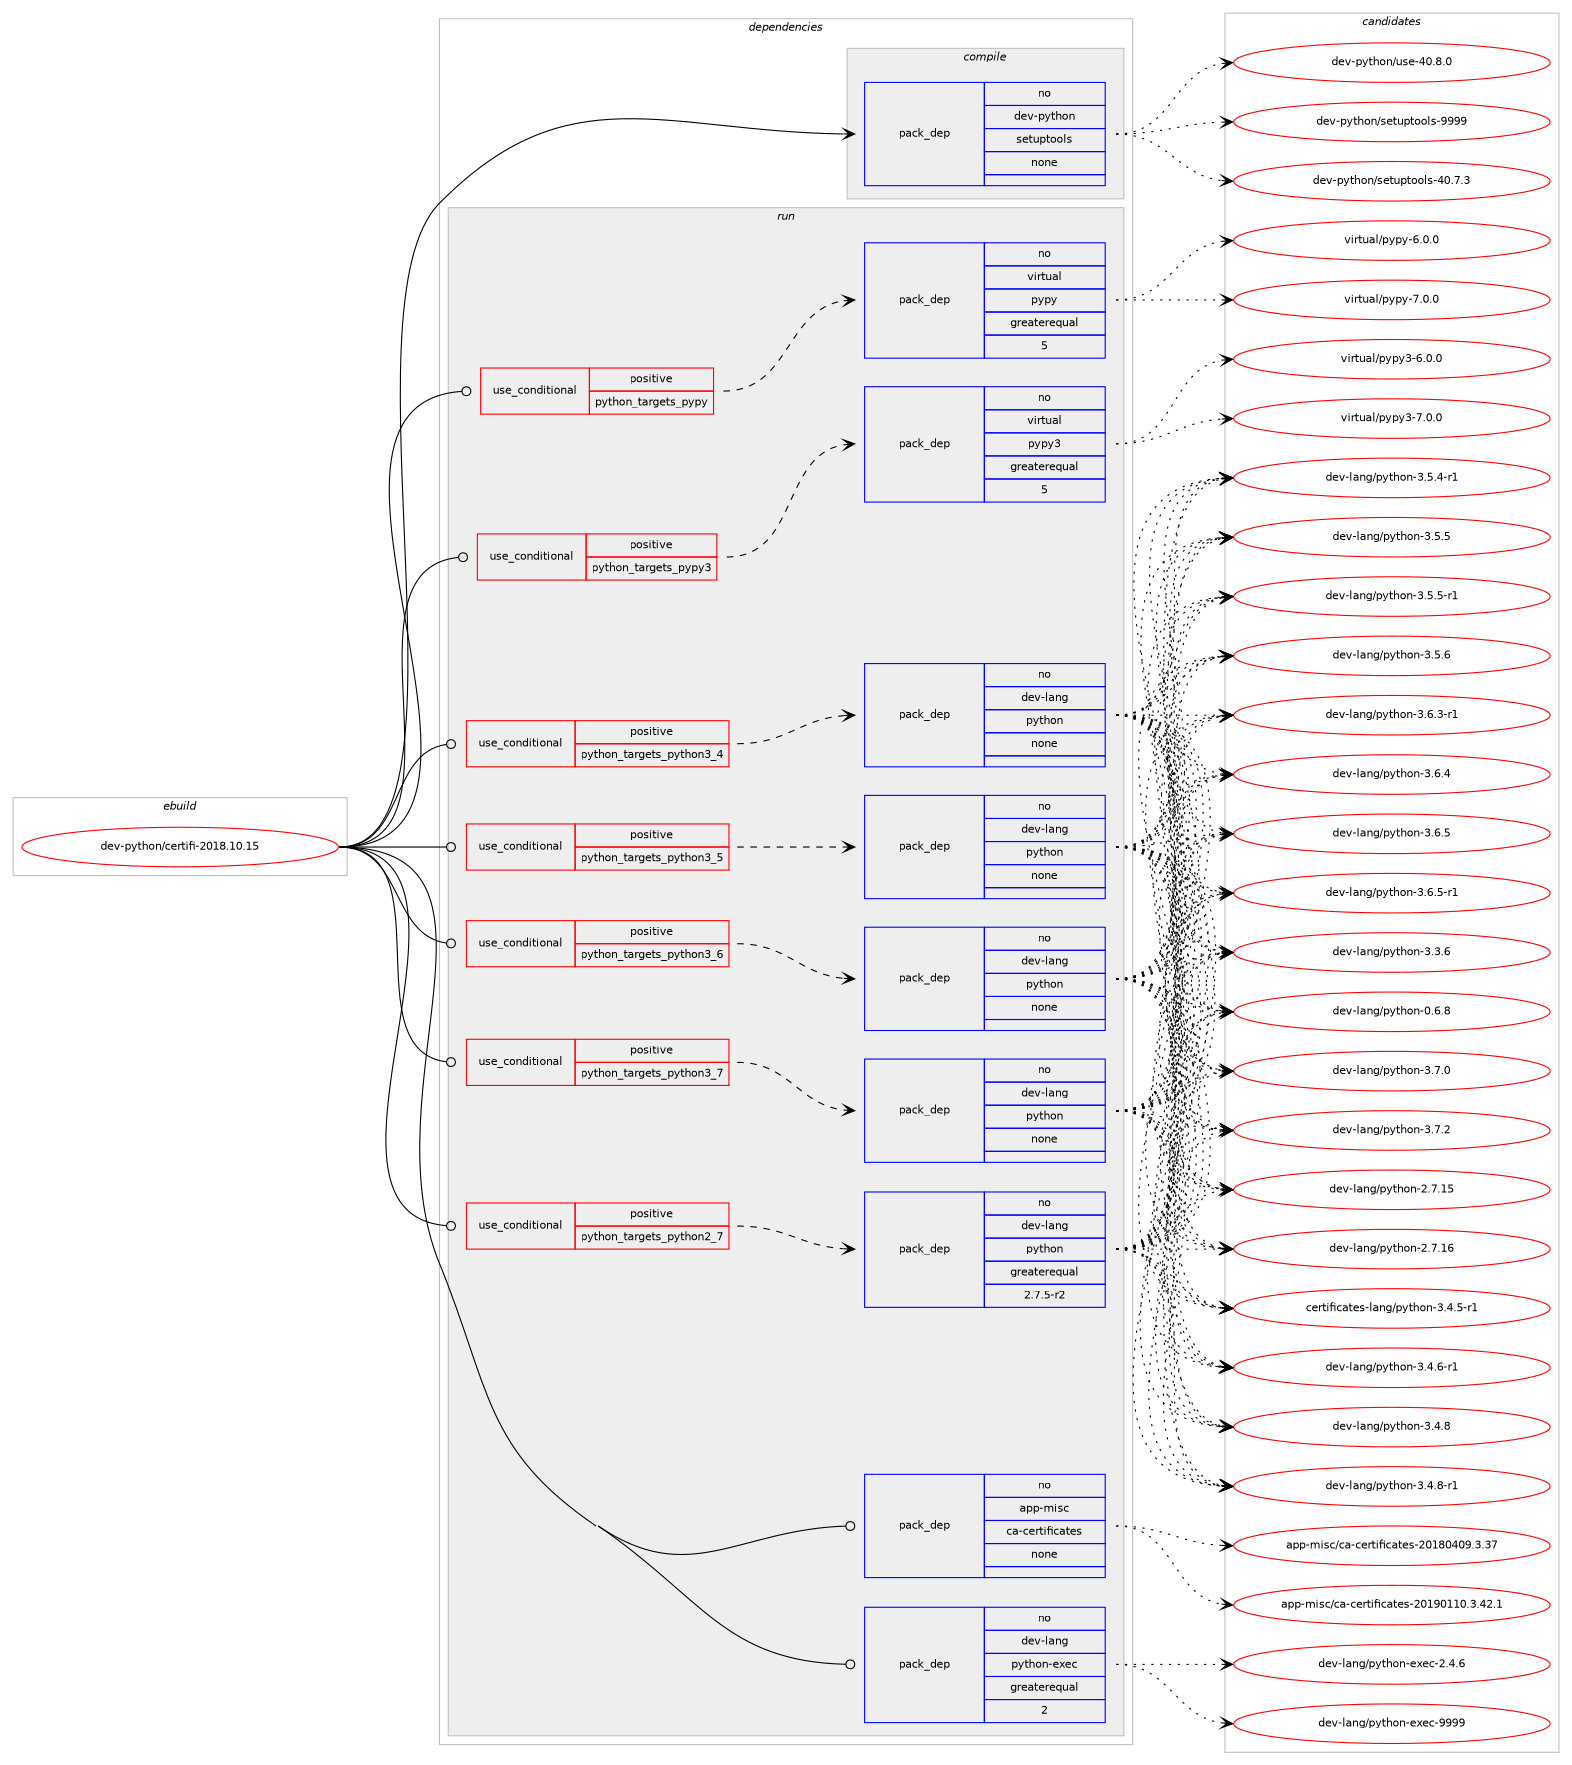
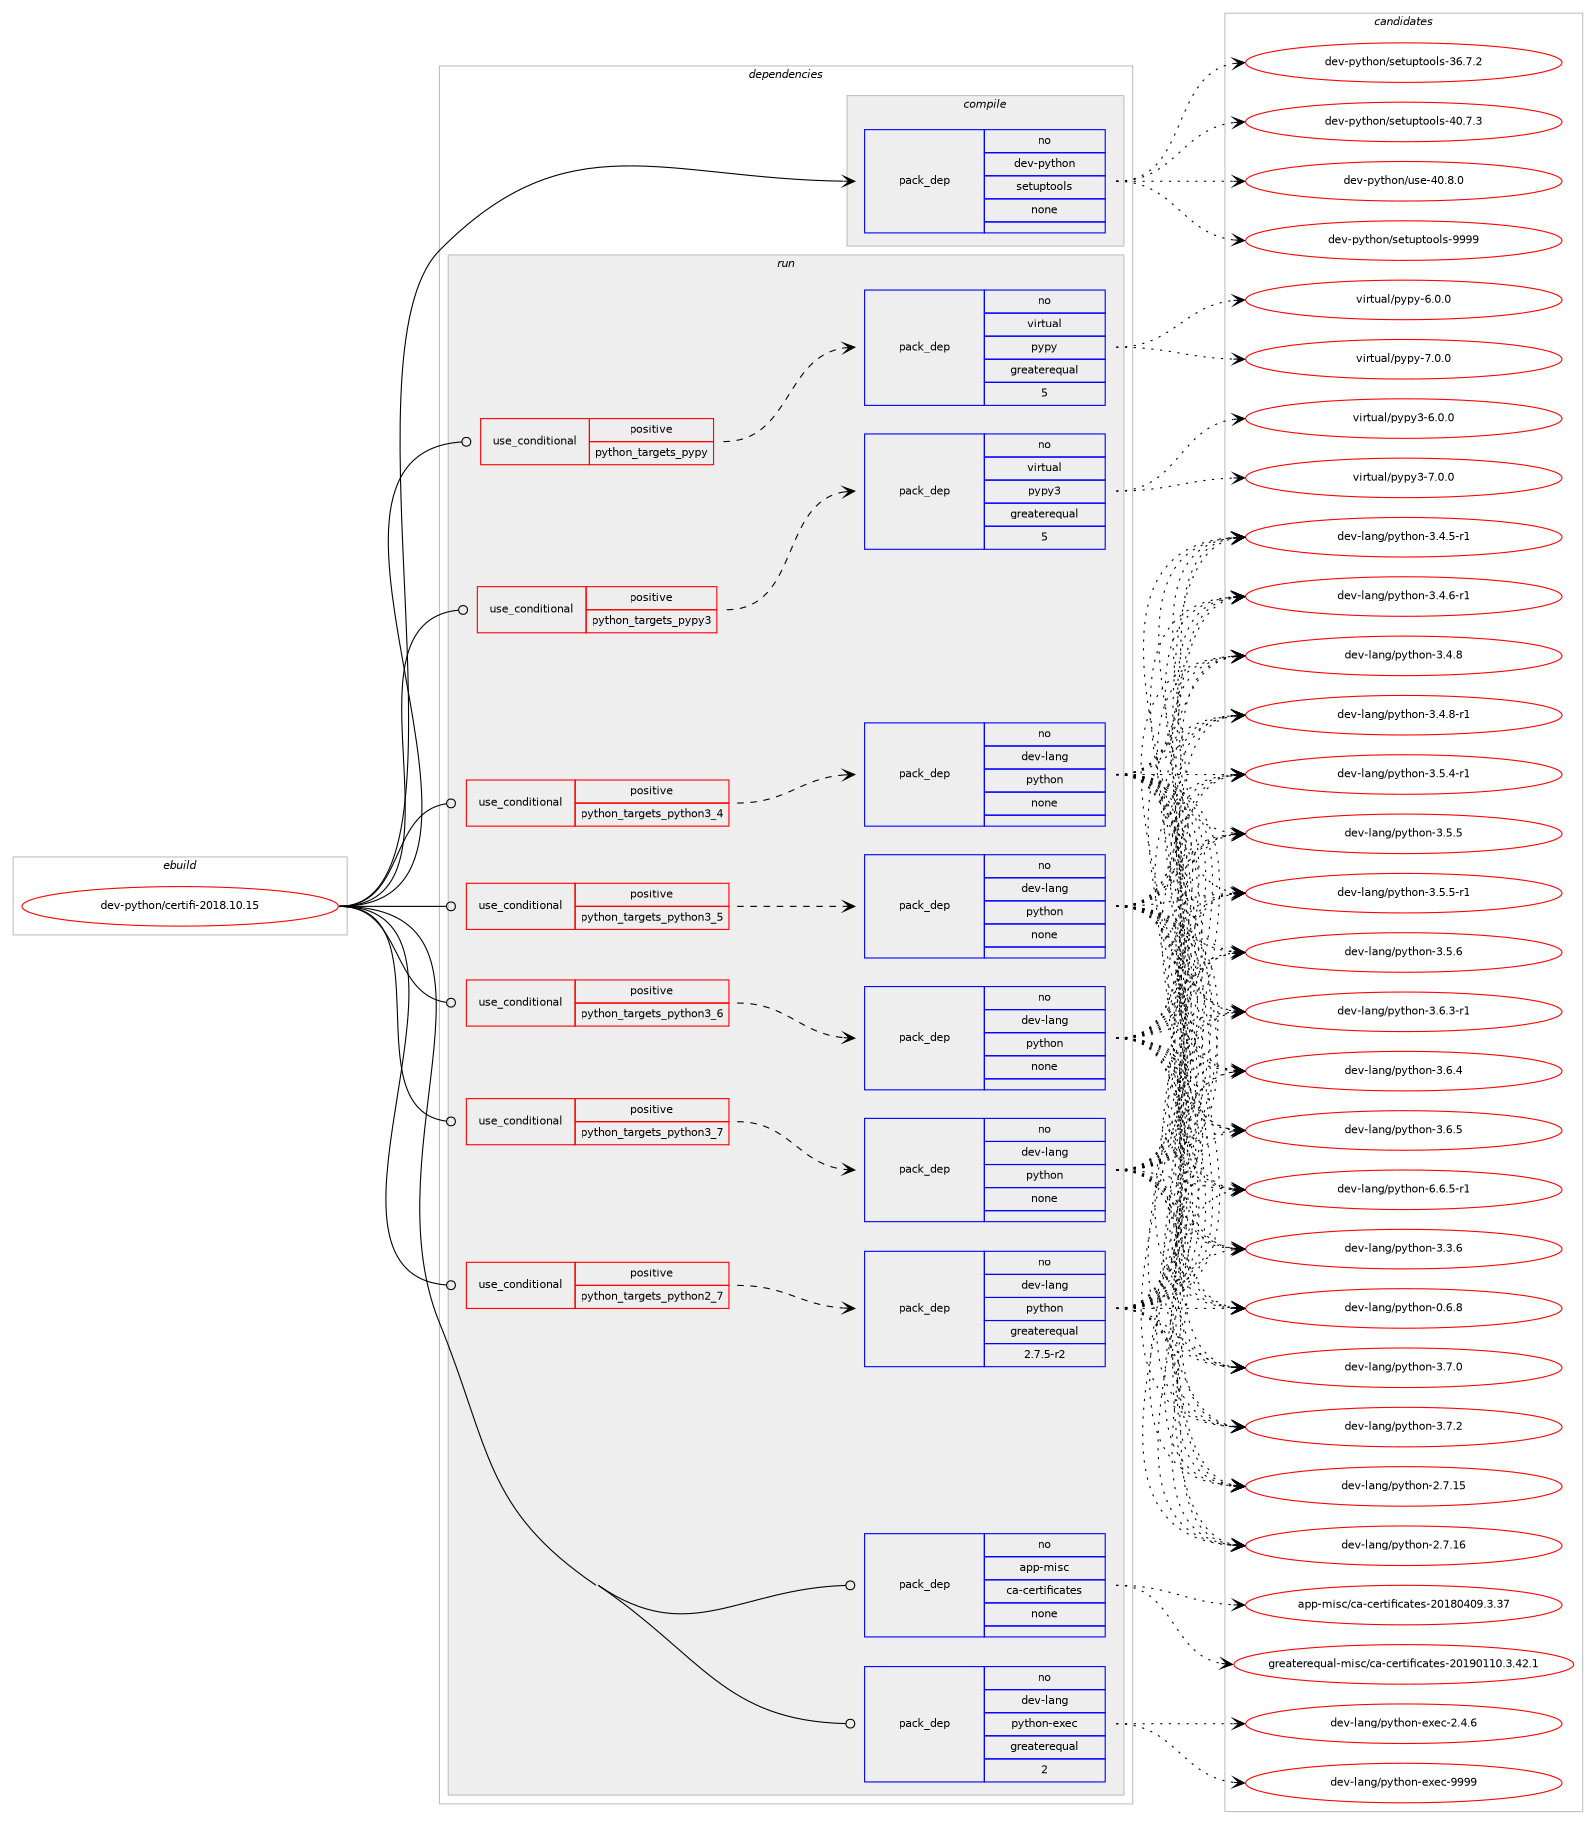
  digraph {
    compound=true
    concentrate=true
    fontname=Helvetica
    fontsize=10
    newrank=true
    rankdir=LR
    ranksep=1.5
    node [color=red fontname=Helvetica fontsize=10]
    edge [arrowhead=vee headport=w style=dotted tailport=e weight=100]
    n1 [label="dev-python/certifi-2018.10.15" width=4]
    n2 [color=blue label=<<TABLE BORDER="0" CELLBORDER="1" CELLSPACING="0" CELLPADDING="4" WIDTH="220"><TR><TD ROWSPAN="6" CELLPADDING="30">pack_dep</TD></TR><TR><TD WIDTH="110">no</TD></TR><TR><TD>dev-python</TD></TR><TR><TD>setuptools</TD></TR><TR><TD>none</TD></TR><TR><TD></TD></TR></TABLE>> shape=none]
    n3 [color=blue label=<<TABLE BORDER="0" CELLBORDER="1" CELLSPACING="0" CELLPADDING="4" WIDTH="220"><TR><TD ROWSPAN="6" CELLPADDING="30">pack_dep</TD></TR><TR><TD WIDTH="110">no</TD></TR><TR><TD>virtual</TD></TR><TR><TD>pypy</TD></TR><TR><TD>greaterequal</TD></TR><TR><TD>5</TD></TR></TABLE>> shape=none]
    n4 [label=<<TABLE BORDER="0" CELLBORDER="1" CELLSPACING="0" CELLPADDING="4"><TR><TD ROWSPAN="3" CELLPADDING="10">use_conditional</TD></TR><TR><TD>positive</TD></TR><TR><TD>python_targets_pypy</TD></TR></TABLE>> shape=none]
    n5 [color=blue label=<<TABLE BORDER="0" CELLBORDER="1" CELLSPACING="0" CELLPADDING="4" WIDTH="220"><TR><TD ROWSPAN="6" CELLPADDING="30">pack_dep</TD></TR><TR><TD WIDTH="110">no</TD></TR><TR><TD>virtual</TD></TR><TR><TD>pypy3</TD></TR><TR><TD>greaterequal</TD></TR><TR><TD>5</TD></TR></TABLE>> shape=none]
    n6 [label=<<TABLE BORDER="0" CELLBORDER="1" CELLSPACING="0" CELLPADDING="4"><TR><TD ROWSPAN="3" CELLPADDING="10">use_conditional</TD></TR><TR><TD>positive</TD></TR><TR><TD>python_targets_pypy3</TD></TR></TABLE>> shape=none]
    n7 [color=blue label=<<TABLE BORDER="0" CELLBORDER="1" CELLSPACING="0" CELLPADDING="4" WIDTH="220"><TR><TD ROWSPAN="6" CELLPADDING="30">pack_dep</TD></TR><TR><TD WIDTH="110">no</TD></TR><TR><TD>dev-lang</TD></TR><TR><TD>python</TD></TR><TR><TD>greaterequal</TD></TR><TR><TD>2.7.5-r2</TD></TR></TABLE>> shape=none]
    n8 [label=<<TABLE BORDER="0" CELLBORDER="1" CELLSPACING="0" CELLPADDING="4"><TR><TD ROWSPAN="3" CELLPADDING="10">use_conditional</TD></TR><TR><TD>positive</TD></TR><TR><TD>python_targets_python2_7</TD></TR></TABLE>> shape=none]
    n9 [color=blue label=<<TABLE BORDER="0" CELLBORDER="1" CELLSPACING="0" CELLPADDING="4" WIDTH="220"><TR><TD ROWSPAN="6" CELLPADDING="30">pack_dep</TD></TR><TR><TD WIDTH="110">no</TD></TR><TR><TD>dev-lang</TD></TR><TR><TD>python</TD></TR><TR><TD>none</TD></TR><TR><TD></TD></TR></TABLE>> shape=none]
    n10 [label=<<TABLE BORDER="0" CELLBORDER="1" CELLSPACING="0" CELLPADDING="4"><TR><TD ROWSPAN="3" CELLPADDING="10">use_conditional</TD></TR><TR><TD>positive</TD></TR><TR><TD>python_targets_python3_4</TD></TR></TABLE>> shape=none]
    n11 [color=blue label=<<TABLE BORDER="0" CELLBORDER="1" CELLSPACING="0" CELLPADDING="4" WIDTH="220"><TR><TD ROWSPAN="6" CELLPADDING="30">pack_dep</TD></TR><TR><TD WIDTH="110">no</TD></TR><TR><TD>dev-lang</TD></TR><TR><TD>python</TD></TR><TR><TD>none</TD></TR><TR><TD></TD></TR></TABLE>> shape=none]
    n12 [label=<<TABLE BORDER="0" CELLBORDER="1" CELLSPACING="0" CELLPADDING="4"><TR><TD ROWSPAN="3" CELLPADDING="10">use_conditional</TD></TR><TR><TD>positive</TD></TR><TR><TD>python_targets_python3_5</TD></TR></TABLE>> shape=none]
    n13 [color=blue label=<<TABLE BORDER="0" CELLBORDER="1" CELLSPACING="0" CELLPADDING="4" WIDTH="220"><TR><TD ROWSPAN="6" CELLPADDING="30">pack_dep</TD></TR><TR><TD WIDTH="110">no</TD></TR><TR><TD>dev-lang</TD></TR><TR><TD>python</TD></TR><TR><TD>none</TD></TR><TR><TD></TD></TR></TABLE>> shape=none]
    n14 [label=<<TABLE BORDER="0" CELLBORDER="1" CELLSPACING="0" CELLPADDING="4"><TR><TD ROWSPAN="3" CELLPADDING="10">use_conditional</TD></TR><TR><TD>positive</TD></TR><TR><TD>python_targets_python3_6</TD></TR></TABLE>> shape=none]
    n15 [color=blue label=<<TABLE BORDER="0" CELLBORDER="1" CELLSPACING="0" CELLPADDING="4" WIDTH="220"><TR><TD ROWSPAN="6" CELLPADDING="30">pack_dep</TD></TR><TR><TD WIDTH="110">no</TD></TR><TR><TD>dev-lang</TD></TR><TR><TD>python</TD></TR><TR><TD>none</TD></TR><TR><TD></TD></TR></TABLE>> shape=none]
    n16 [label=<<TABLE BORDER="0" CELLBORDER="1" CELLSPACING="0" CELLPADDING="4"><TR><TD ROWSPAN="3" CELLPADDING="10">use_conditional</TD></TR><TR><TD>positive</TD></TR><TR><TD>python_targets_python3_7</TD></TR></TABLE>> shape=none]
    n17 [color=blue label=<<TABLE BORDER="0" CELLBORDER="1" CELLSPACING="0" CELLPADDING="4" WIDTH="220"><TR><TD ROWSPAN="6" CELLPADDING="30">pack_dep</TD></TR><TR><TD WIDTH="110">no</TD></TR><TR><TD>app-misc</TD></TR><TR><TD>ca-certificates</TD></TR><TR><TD>none</TD></TR><TR><TD></TD></TR></TABLE>> shape=none]
    n18 [color=blue label=<<TABLE BORDER="0" CELLBORDER="1" CELLSPACING="0" CELLPADDING="4" WIDTH="220"><TR><TD ROWSPAN="6" CELLPADDING="30">pack_dep</TD></TR><TR><TD WIDTH="110">no</TD></TR><TR><TD>dev-lang</TD></TR><TR><TD>python-exec</TD></TR><TR><TD>greaterequal</TD></TR><TR><TD>2</TD></TR></TABLE>> shape=none]
+   n19 [label="dev-python/setuptools-36.7.2" width=4]
    n20 [label="dev-python/setuptools-40.7.3" width=4]
    n21 [label="dev-python/use-40.8.0" width=4]
    n22 [label="dev-python/setuptools-9999" width=4]
    n23 [label="virtual/pypy-6.0.0" width=4]
    n24 [label="virtual/pypy-7.0.0" width=4]
    n25 [label="virtual/pypy3-6.0.0" width=4]
    n26 [label="virtual/pypy3-7.0.0" width=4]
    n27 [label="dev-lang/python-2.7.15" width=4]
    n28 [label="dev-lang/python-2.7.16" width=4]
-   n29 [label="certificates-lang/python-3.4.5-r1" width=4]
+   n29 [label="dev-lang/python-3.4.5-r1" width=4]
    n30 [label="dev-lang/python-3.4.6-r1" width=4]
    n31 [label="dev-lang/python-3.4.8" width=4]
    n32 [label="dev-lang/python-3.4.8-r1" width=4]
    n33 [label="dev-lang/python-3.5.4-r1" width=4]
    n34 [label="dev-lang/python-3.5.5" width=4]
    n35 [label="dev-lang/python-3.5.5-r1" width=4]
    n36 [label="dev-lang/python-3.5.6" width=4]
    n37 [label="dev-lang/python-3.6.3-r1" width=4]
    n38 [label="dev-lang/python-3.6.4" width=4]
    n39 [label="dev-lang/python-3.6.5" width=4]
-   n40 [label="dev-lang/python-3.6.5-r1" width=4]
+   n40 [label="dev-lang/python-6.6.5-r1" width=4]
    n41 [label="dev-lang/python-3.3.6" width=4]
    n42 [label="dev-lang/python-0.6.8" width=4]
    n43 [label="dev-lang/python-3.7.0" width=4]
    n44 [label="dev-lang/python-3.7.2" width=4]
    n45 [label="app-misc/ca-certificates-20180409.3.37" width=4]
-   n46 [label="app-misc/ca-certificates-20190110.3.42.1" width=4]
+   n46 [label="greaterequal-misc/ca-certificates-20190110.3.42.1" width=4]
    n47 [label="dev-lang/python-exec-2.4.6" width=4]
    n48 [label="dev-lang/python-exec-9999" width=4]
    subgraph cluster_1 {
      color=gray
      label=<<i>ebuild</i>>
      rank=same
      n1
    }
    subgraph cluster_2 {
      color=gray
      label=<<i>dependencies</i>>
      subgraph cluster_3 {
        color=gray
        fillcolor="#eeeeee"
        label=<<i>compile</i>>
        style=filled
        subgraph sub_4 {
          color=gray
          fillcolor="#eeeeee"
          label=<<i>compile</i>>
          style=filled
          n2
        }
      }
      subgraph cluster_5 {
        color=gray
        fillcolor="#eeeeee"
        label=<<i>compile and run</i>>
        style=filled
      }
      subgraph cluster_6 {
        color=gray
        fillcolor="#eeeeee"
        label=<<i>run</i>>
        style=filled
        subgraph sub_7 {
          color=gray
          fillcolor="#eeeeee"
          label=<<i>run</i>>
          style=filled
          n4
          subgraph sub_8 {
            color=gray
            fillcolor="#eeeeee"
            label=<<i>run</i>>
            style=filled
            n3
          }
        }
        subgraph sub_9 {
          color=gray
          fillcolor="#eeeeee"
          label=<<i>run</i>>
          style=filled
          n6
          subgraph sub_10 {
            color=gray
            fillcolor="#eeeeee"
            label=<<i>run</i>>
            style=filled
            n5
          }
        }
        subgraph sub_11 {
          color=gray
          fillcolor="#eeeeee"
          label=<<i>run</i>>
          style=filled
          n8
          subgraph sub_12 {
            color=gray
            fillcolor="#eeeeee"
            label=<<i>run</i>>
            style=filled
            n7
          }
        }
        subgraph sub_13 {
          color=gray
          fillcolor="#eeeeee"
          label=<<i>run</i>>
          style=filled
          n10
          subgraph sub_14 {
            color=gray
            fillcolor="#eeeeee"
            label=<<i>run</i>>
            style=filled
            n9
          }
        }
        subgraph sub_15 {
          color=gray
          fillcolor="#eeeeee"
          label=<<i>run</i>>
          style=filled
          n12
          subgraph sub_16 {
            color=gray
            fillcolor="#eeeeee"
            label=<<i>run</i>>
            style=filled
            n11
          }
        }
        subgraph sub_17 {
          color=gray
          fillcolor="#eeeeee"
          label=<<i>run</i>>
          style=filled
          n14
          subgraph sub_18 {
            color=gray
            fillcolor="#eeeeee"
            label=<<i>run</i>>
            style=filled
            n13
          }
        }
        subgraph sub_19 {
          color=gray
          fillcolor="#eeeeee"
          label=<<i>run</i>>
          style=filled
          n16
          subgraph sub_20 {
            color=gray
            fillcolor="#eeeeee"
            label=<<i>run</i>>
            style=filled
            n15
          }
        }
        subgraph sub_21 {
          color=gray
          fillcolor="#eeeeee"
          label=<<i>run</i>>
          style=filled
          n17
        }
        subgraph sub_22 {
          color=gray
          fillcolor="#eeeeee"
          label=<<i>run</i>>
          style=filled
          n18
        }
      }
    }
    subgraph cluster_23 {
      color=gray
      label=<<i>candidates</i>>
      rank=same
      subgraph sub_24 {
        color=black
        label=<<i>candidates</i>>
        nodesep=1
        rank=same
+       n19
        n20
        n21
        n22
      }
      subgraph sub_25 {
        color=black
        label=<<i>candidates</i>>
        nodesep=1
        rank=same
        n23
        n24
      }
      subgraph sub_26 {
        color=black
        label=<<i>candidates</i>>
        nodesep=1
        rank=same
        n25
        n26
      }
      subgraph sub_27 {
        color=black
        label=<<i>candidates</i>>
        nodesep=1
        rank=same
        n27
        n28
        n29
        n30
        n31
        n32
        n33
        n34
        n35
        n36
        n37
        n38
        n39
        n40
        n41
        n42
        n43
        n44
      }
      subgraph sub_28 {
        color=black
        label=<<i>candidates</i>>
        nodesep=1
        rank=same
        n27
        n28
        n29
        n30
        n31
        n32
        n33
        n34
        n35
        n36
        n37
        n38
        n39
        n40
        n41
        n42
        n43
        n44
      }
      subgraph sub_29 {
        color=black
        label=<<i>candidates</i>>
        nodesep=1
        rank=same
        n27
        n28
        n29
        n30
        n31
        n32
        n33
        n34
        n35
        n36
        n37
        n38
        n39
        n40
        n41
        n42
        n43
        n44
      }
      subgraph sub_30 {
        color=black
        label=<<i>candidates</i>>
        nodesep=1
        rank=same
        n27
        n28
        n29
        n30
        n31
        n32
        n33
        n34
        n35
        n36
        n37
        n38
        n39
        n40
        n41
        n42
        n43
        n44
      }
      subgraph sub_31 {
        color=black
        label=<<i>candidates</i>>
        nodesep=1
        rank=same
        n27
        n28
        n29
        n30
        n31
        n32
        n33
        n34
        n35
        n36
        n37
        n38
        n39
        n40
        n41
        n42
        n43
        n44
      }
      subgraph sub_32 {
        color=black
        label=<<i>candidates</i>>
        nodesep=1
        rank=same
        n45
        n46
      }
      subgraph sub_33 {
        color=black
        label=<<i>candidates</i>>
        nodesep=1
        rank=same
        n47
        n48
      }
    }
    n1 -> n2 [style=solid weight=20]
    n1 -> n4 [arrowhead=odot style=solid weight=20]
    n1 -> n6 [arrowhead=odot style=solid weight=20]
    n1 -> n8 [arrowhead=odot style=solid weight=20]
    n1 -> n10 [arrowhead=odot style=solid weight=20]
    n1 -> n12 [arrowhead=odot style=solid weight=20]
    n1 -> n14 [arrowhead=odot style=solid weight=20]
    n1 -> n16 [arrowhead=odot style=solid weight=20]
    n1 -> n17 [arrowhead=odot style=solid weight=20]
    n1 -> n18 [arrowhead=odot style=solid weight=20]
+   n2 -> n19
    n2 -> n20
    n2 -> n21
    n2 -> n22
    n3 -> n23
    n3 -> n24
    n4 -> n3 [style=dashed weight=20]
    n5 -> n25
    n5 -> n26
    n6 -> n5 [style=dashed weight=20]
    n7 -> n27
    n7 -> n28
    n7 -> n29
    n7 -> n30
    n7 -> n31
    n7 -> n32
    n7 -> n33
    n7 -> n34
    n7 -> n35
    n7 -> n36
    n7 -> n37
    n7 -> n38
    n7 -> n39
    n7 -> n40
    n7 -> n41
    n7 -> n42
    n7 -> n43
    n7 -> n44
    n8 -> n7 [style=dashed weight=20]
    n9 -> n27
    n9 -> n28
    n9 -> n29
    n9 -> n30
    n9 -> n31
    n9 -> n32
    n9 -> n33
    n9 -> n34
    n9 -> n35
    n9 -> n36
    n9 -> n37
    n9 -> n38
    n9 -> n39
    n9 -> n40
    n9 -> n41
    n9 -> n42
    n9 -> n43
    n9 -> n44
    n10 -> n9 [style=dashed weight=20]
    n11 -> n27
    n11 -> n28
    n11 -> n29
    n11 -> n30
    n11 -> n31
    n11 -> n32
    n11 -> n33
    n11 -> n34
    n11 -> n35
    n11 -> n36
    n11 -> n37
    n11 -> n38
    n11 -> n39
    n11 -> n40
    n11 -> n41
    n11 -> n42
    n11 -> n43
    n11 -> n44
    n12 -> n11 [style=dashed weight=20]
    n13 -> n27
    n13 -> n28
    n13 -> n29
    n13 -> n30
    n13 -> n31
    n13 -> n32
    n13 -> n33
    n13 -> n34
    n13 -> n35
    n13 -> n36
    n13 -> n37
    n13 -> n38
    n13 -> n39
    n13 -> n40
    n13 -> n41
    n13 -> n42
    n13 -> n43
    n13 -> n44
    n14 -> n13 [style=dashed weight=20]
    n15 -> n27
    n15 -> n28
    n15 -> n29
    n15 -> n30
    n15 -> n31
    n15 -> n32
    n15 -> n33
    n15 -> n34
    n15 -> n35
    n15 -> n36
    n15 -> n37
    n15 -> n38
    n15 -> n39
    n15 -> n40
    n15 -> n41
    n15 -> n42
    n15 -> n43
    n15 -> n44
    n16 -> n15 [style=dashed weight=20]
    n17 -> n45
    n17 -> n46
    n18 -> n47
    n18 -> n48
  }
